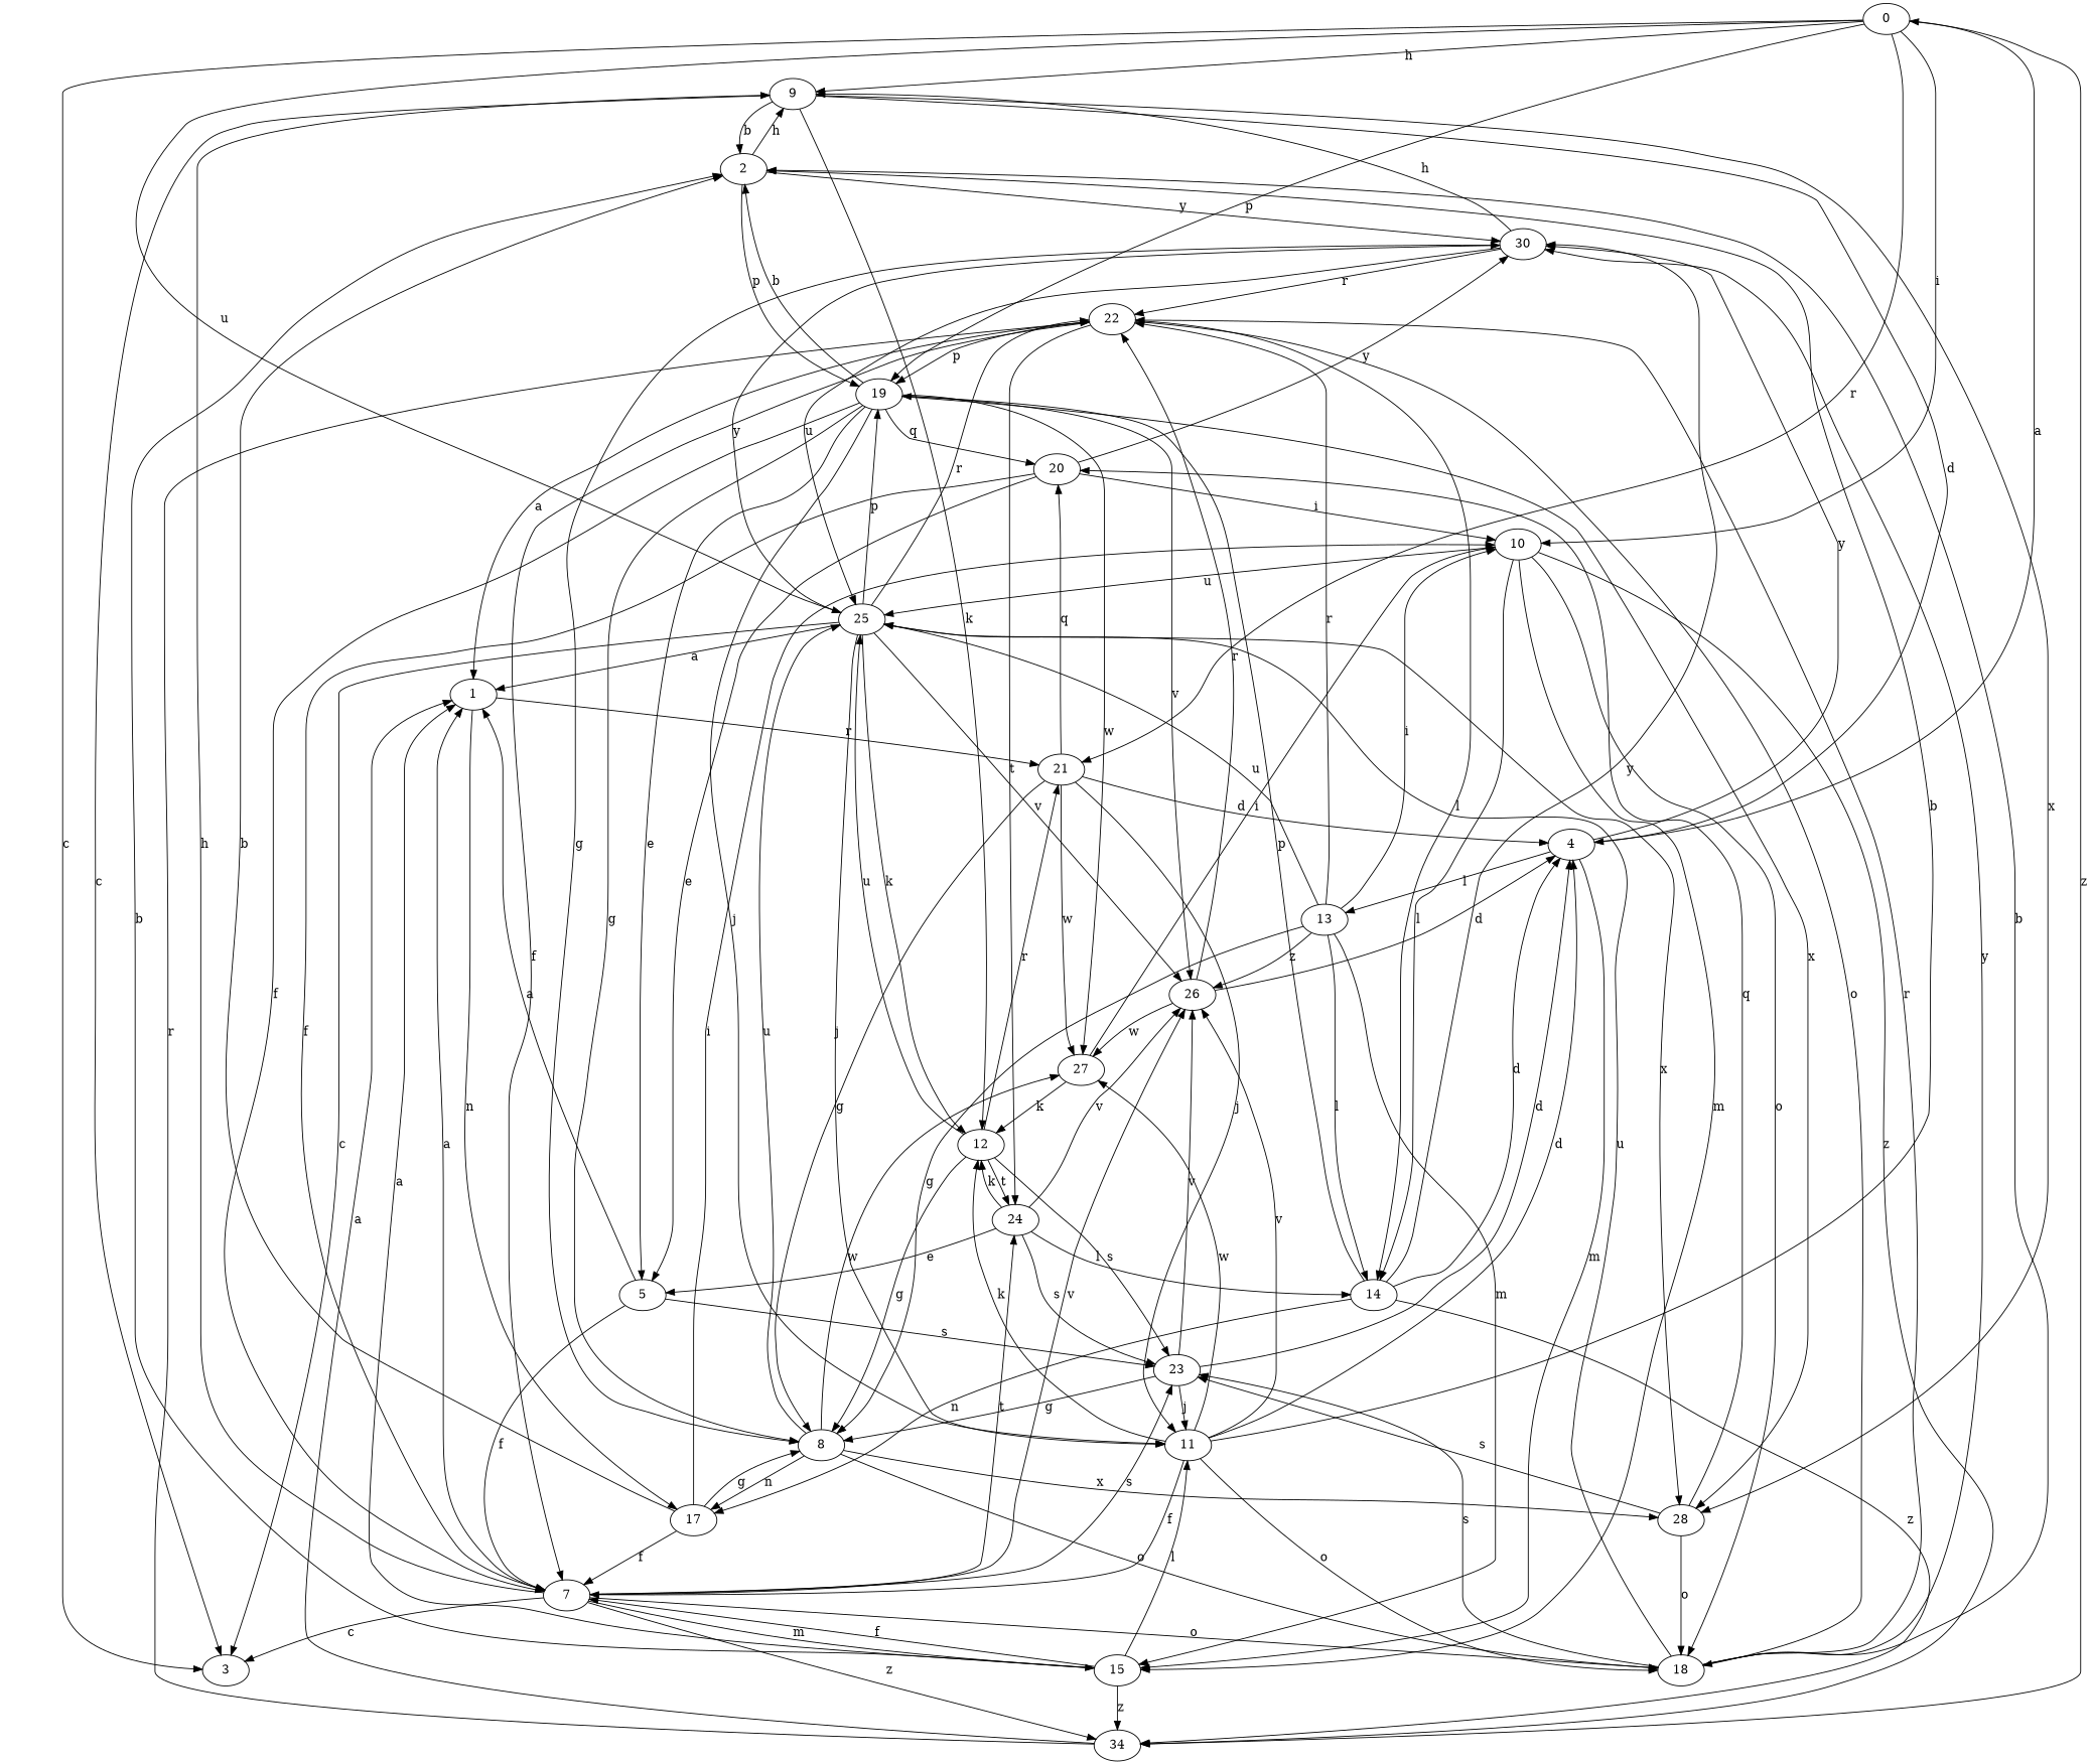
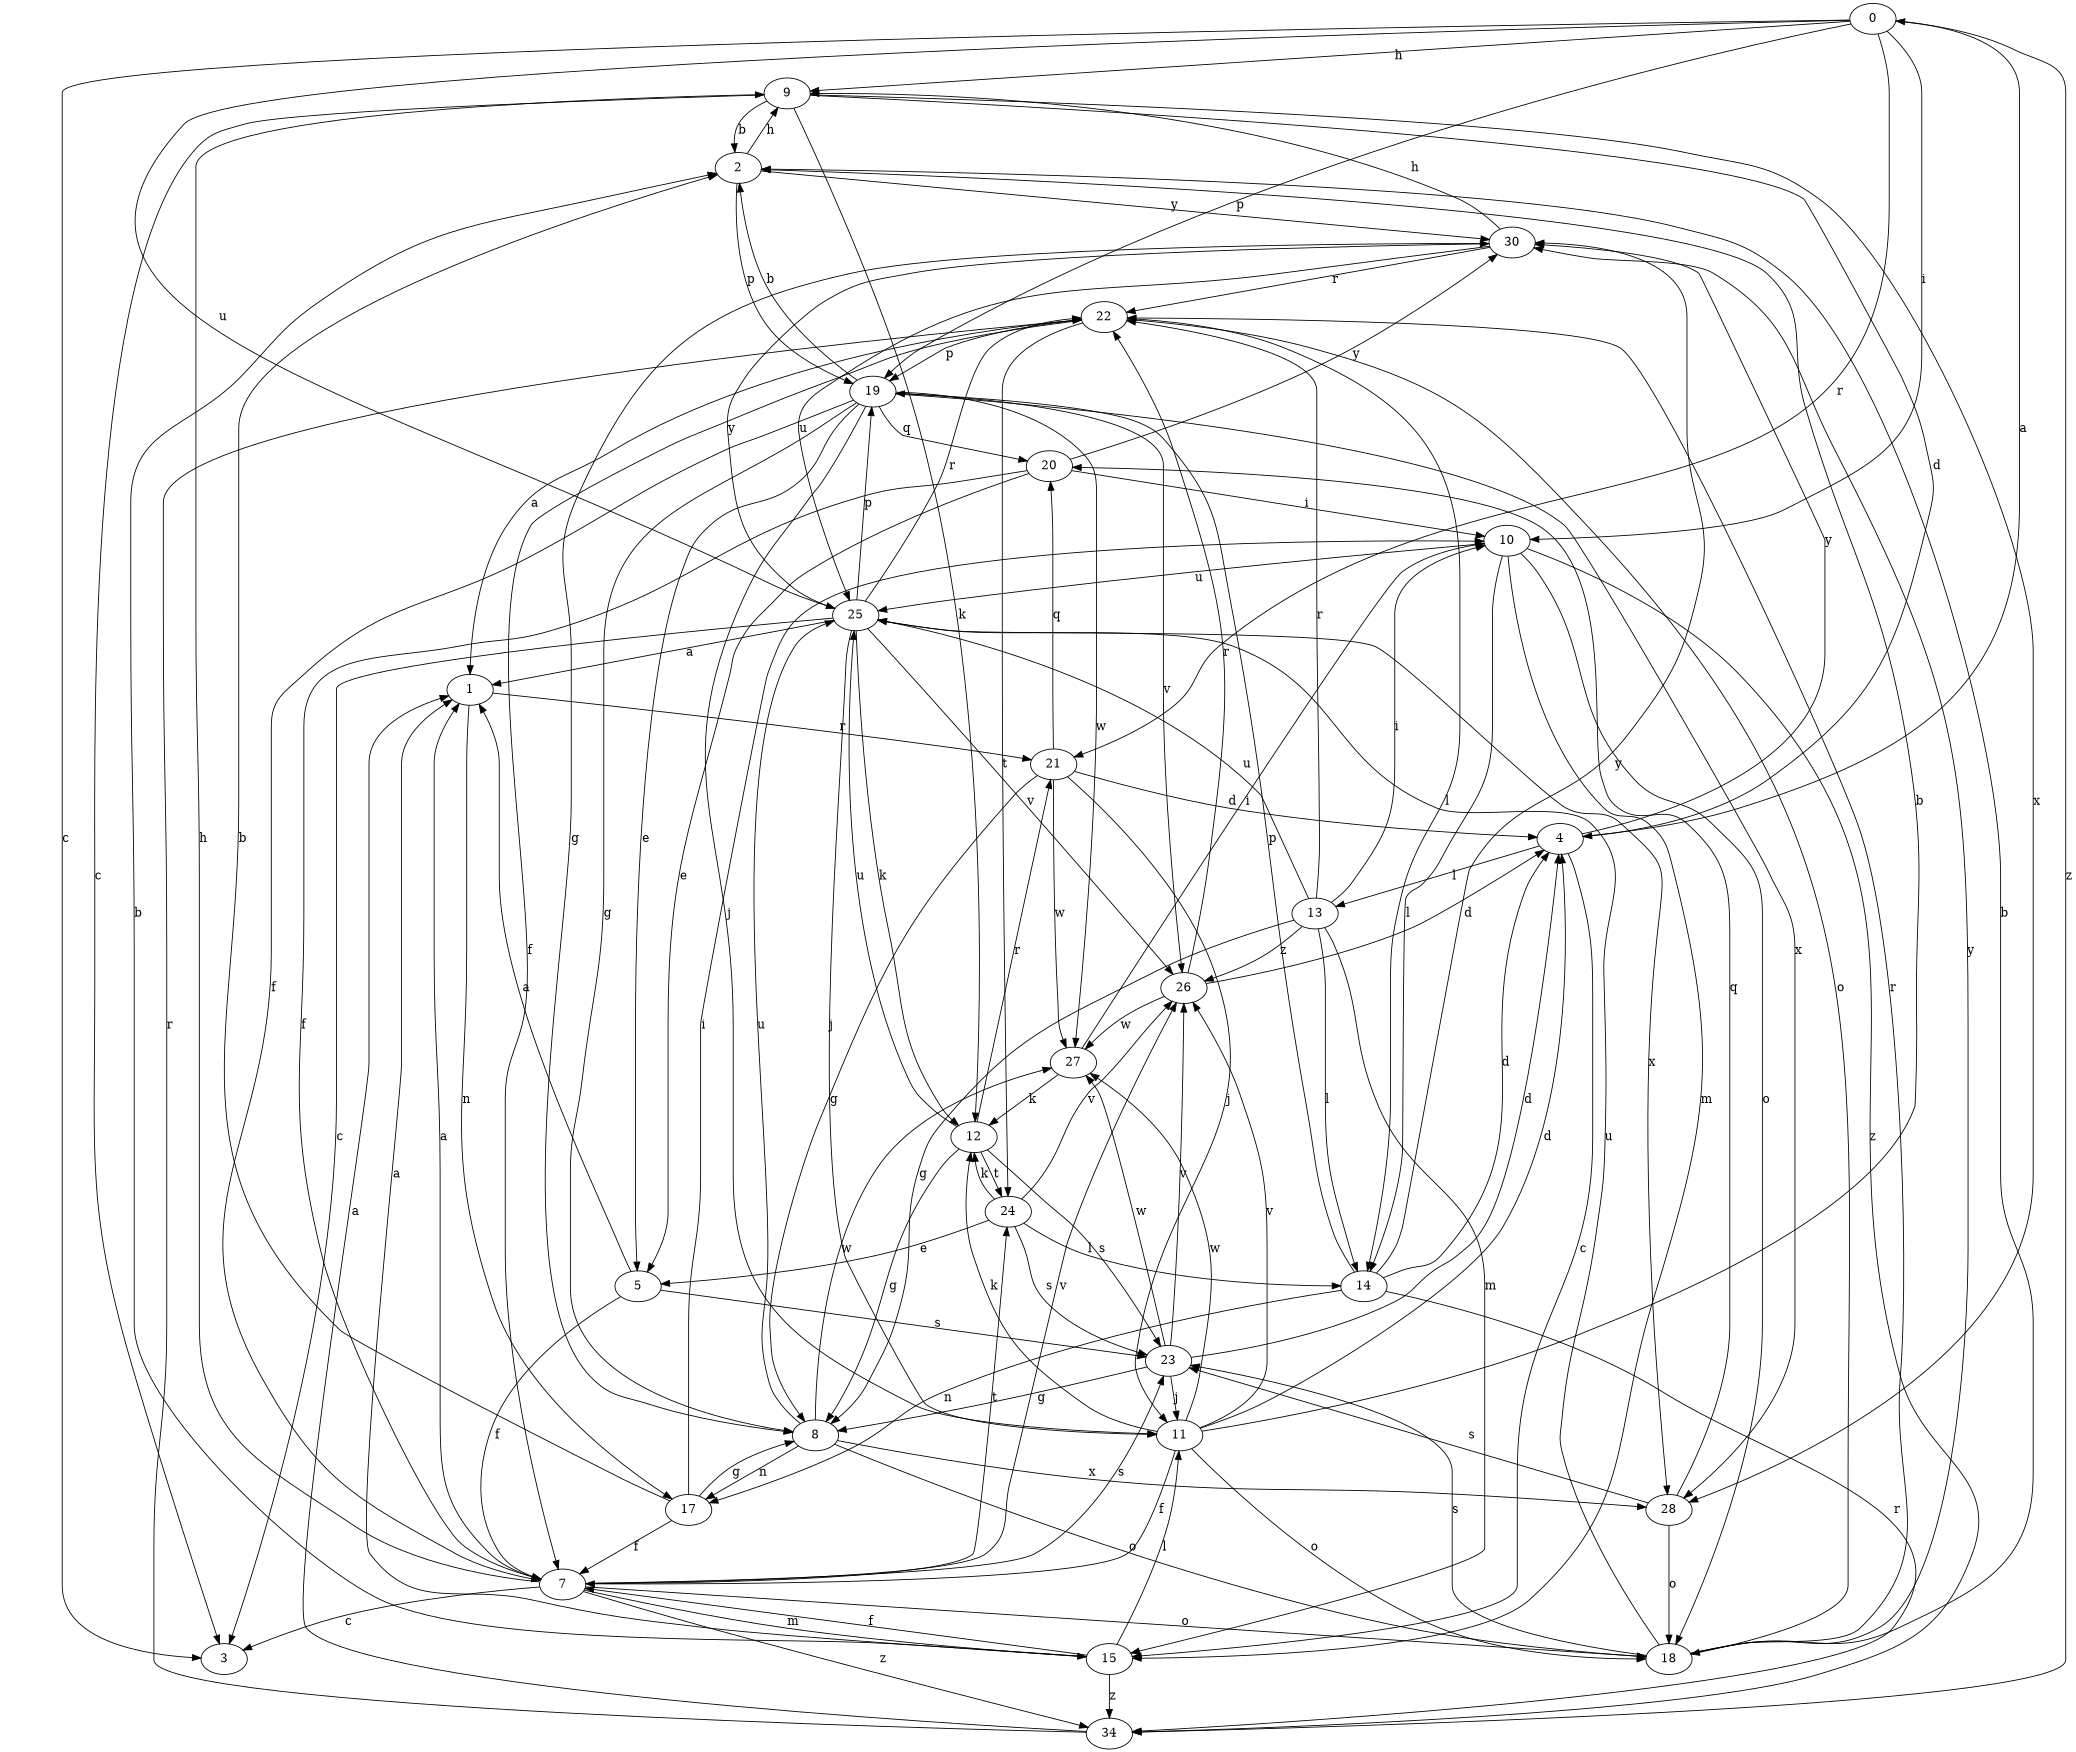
  strict digraph {
    0
    3
    9
    10
    19
    21
    25
    34
    2
    4
    28
    12
    15
    18
    14
    5
    7
    8
    27
    11
    26
    20
    1
    30
    22
    17
    13
    23
    24
    0 -> 3 [label=c]
    0 -> 9 [label=h]
    0 -> 10 [label=i]
    0 -> 19 [label=p]
    0 -> 21 [label=r]
    0 -> 25 [label=u]
    0 -> 34 [label=z]
    9 -> 3 [label=c]
    9 -> 2 [label=b]
    9 -> 4 [label=d]
    9 -> 28 [label=x]
    9 -> 12 [label=k]
    10 -> 25 [label=u]
    10 -> 34 [label=z]
    10 -> 15 [label=m]
    10 -> 18 [label=o]
    10 -> 14 [label=l]
    19 -> 2 [label=b]
    19 -> 28 [label=x]
    19 -> 5 [label=e]
    19 -> 7 [label=f]
    19 -> 8 [label=g]
    19 -> 27 [label=w]
    19 -> 11 [label=j]
    19 -> 26 [label=v]
    19 -> 20 [label=q]
    21 -> 4 [label=d]
    21 -> 8 [label=g]
    21 -> 27 [label=w]
    21 -> 11 [label=j]
    21 -> 20 [label=q]
    25 -> 3 [label=c]
    25 -> 19 [label=p]
    25 -> 28 [label=x]
    25 -> 12 [label=k]
    25 -> 11 [label=j]
    25 -> 26 [label=v]
    25 -> 1 [label=a]
    25 -> 30 [label=y]
    25 -> 22 [label=r]
    34 -> 1 [label=a]
    34 -> 22 [label=r]
    2 -> 9 [label=h]
    2 -> 19 [label=p]
    2 -> 30 [label=y]
    4 -> 0 [label=a]
-   4 -> 15 [label=m]
+   4 -> 15 [label=c]
    4 -> 30 [label=y]
    4 -> 13 [label=l]
    28 -> 18 [label=o]
    28 -> 20 [label=q]
    28 -> 23 [label=s]
    12 -> 21 [label=r]
    12 -> 25 [label=u]
    12 -> 8 [label=g]
    12 -> 23 [label=s]
    12 -> 24 [label=t]
    15 -> 34 [label=z]
    15 -> 2 [label=b]
    15 -> 7 [label=f]
    15 -> 11 [label=l]
    15 -> 1 [label=a]
    18 -> 25 [label=u]
    18 -> 2 [label=b]
    18 -> 30 [label=y]
    18 -> 22 [label=r]
    18 -> 23 [label=s]
    14 -> 19 [label=p]
-   14 -> 34 [label=z]
+   14 -> 34 [label=r]
    14 -> 4 [label=d]
    14 -> 30 [label=y]
    14 -> 17 [label=n]
    5 -> 7 [label=f]
    5 -> 1 [label=a]
    5 -> 23 [label=s]
    7 -> 3 [label=c]
    7 -> 9 [label=h]
    7 -> 34 [label=z]
    7 -> 15 [label=m]
    7 -> 18 [label=o]
    7 -> 26 [label=v]
    7 -> 1 [label=a]
    7 -> 23 [label=s]
    7 -> 24 [label=t]
    8 -> 25 [label=u]
    8 -> 28 [label=x]
    8 -> 18 [label=o]
    8 -> 27 [label=w]
    8 -> 17 [label=n]
    27 -> 10 [label=i]
    27 -> 12 [label=k]
    11 -> 2 [label=b]
    11 -> 4 [label=d]
    11 -> 12 [label=k]
    11 -> 18 [label=o]
    11 -> 7 [label=f]
    11 -> 27 [label=w]
    11 -> 26 [label=v]
    26 -> 4 [label=d]
    26 -> 27 [label=w]
    26 -> 22 [label=r]
    20 -> 10 [label=i]
    20 -> 5 [label=e]
    20 -> 7 [label=f]
    20 -> 30 [label=y]
    1 -> 21 [label=r]
    1 -> 17 [label=n]
    30 -> 9 [label=h]
    30 -> 25 [label=u]
    30 -> 8 [label=g]
    30 -> 22 [label=r]
    22 -> 19 [label=p]
    22 -> 18 [label=o]
    22 -> 14 [label=l]
    22 -> 7 [label=f]
    22 -> 1 [label=a]
    22 -> 24 [label=t]
    17 -> 10 [label=i]
    17 -> 2 [label=b]
    17 -> 7 [label=f]
    17 -> 8 [label=g]
    13 -> 10 [label=i]
    13 -> 25 [label=u]
    13 -> 15 [label=m]
    13 -> 14 [label=l]
    13 -> 8 [label=g]
    13 -> 26 [label=z]
    13 -> 22 [label=r]
    23 -> 4 [label=d]
    23 -> 8 [label=g]
+   23 -> 27 [label=w]
    23 -> 11 [label=j]
    23 -> 26 [label=v]
    24 -> 12 [label=k]
    24 -> 14 [label=l]
    24 -> 5 [label=e]
    24 -> 26 [label=v]
    24 -> 23 [label=s]
  }
